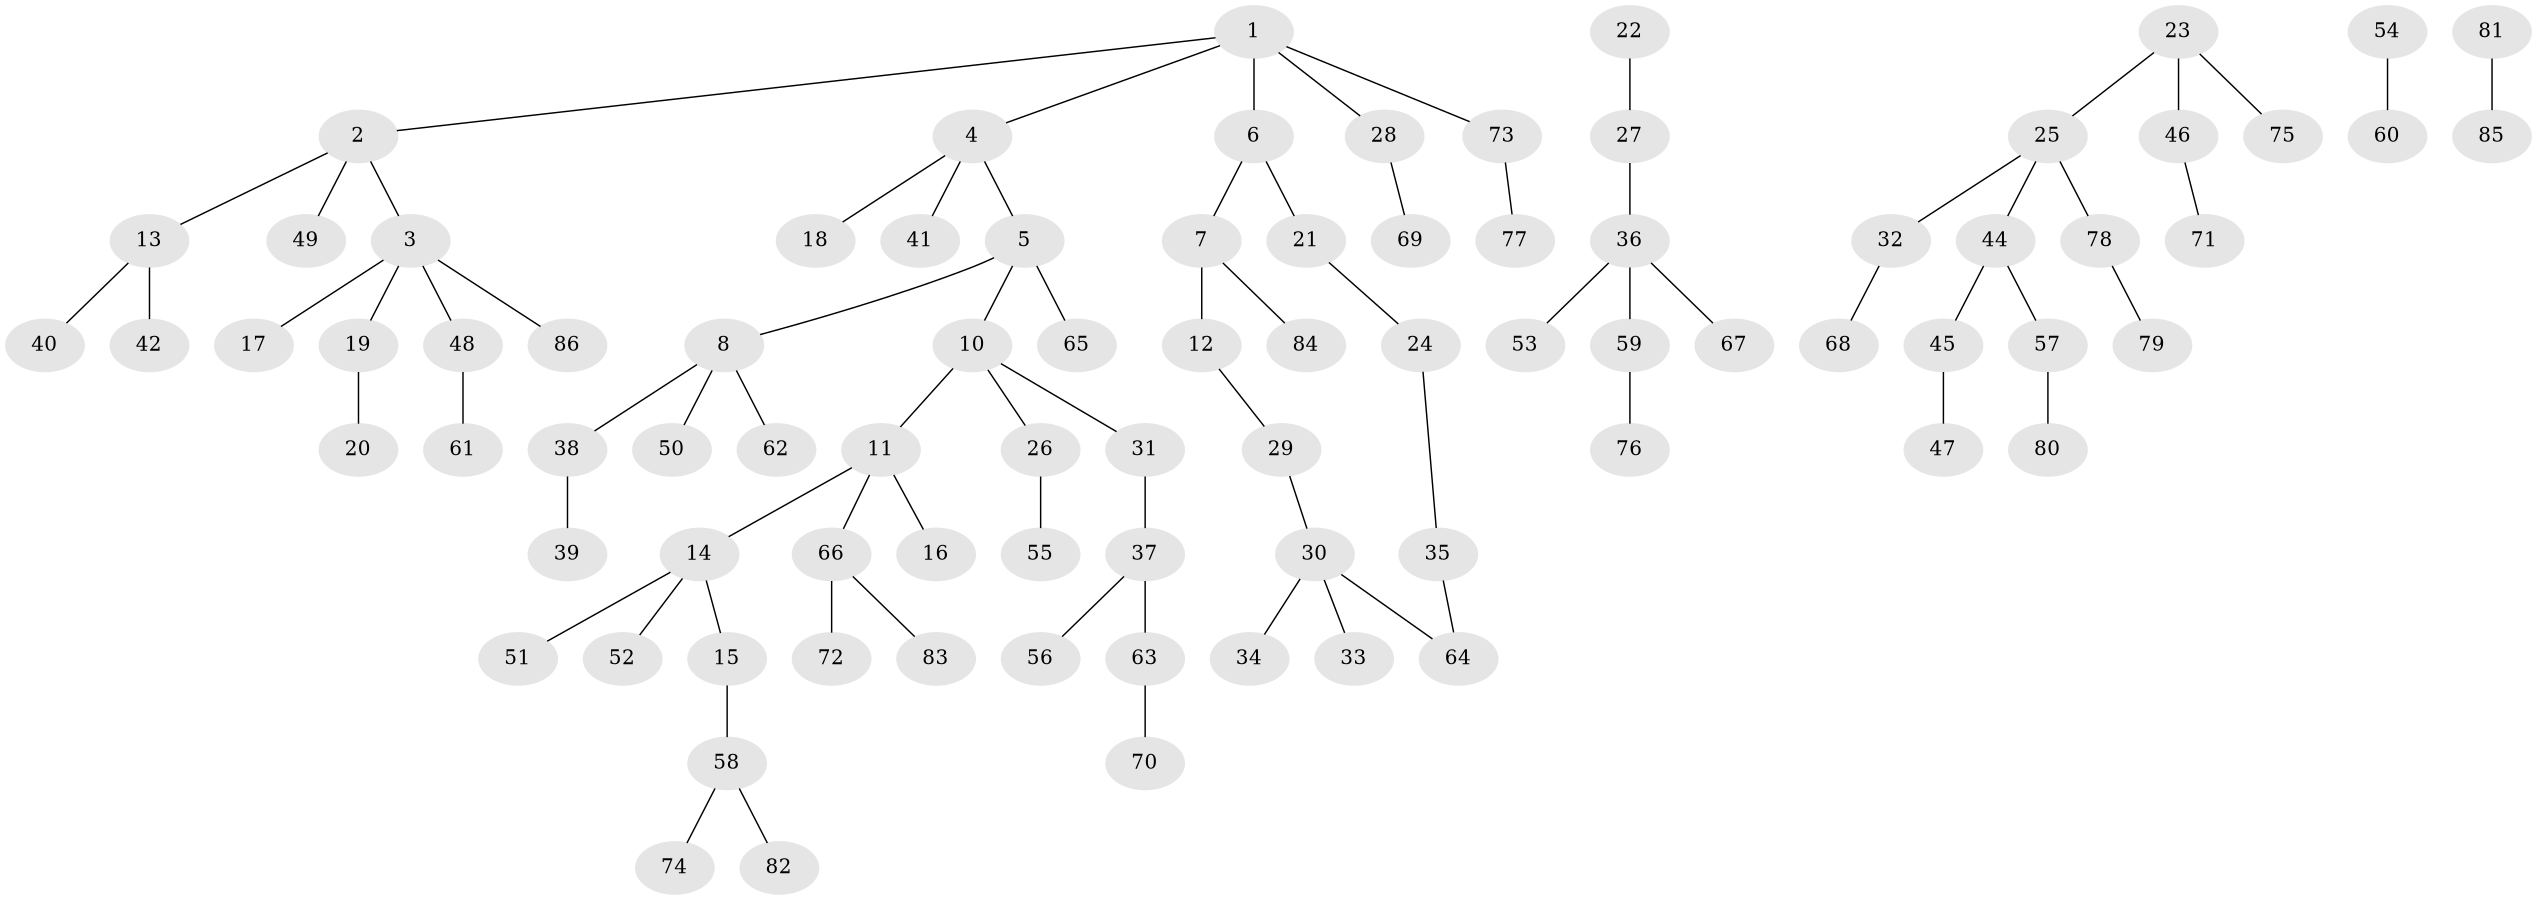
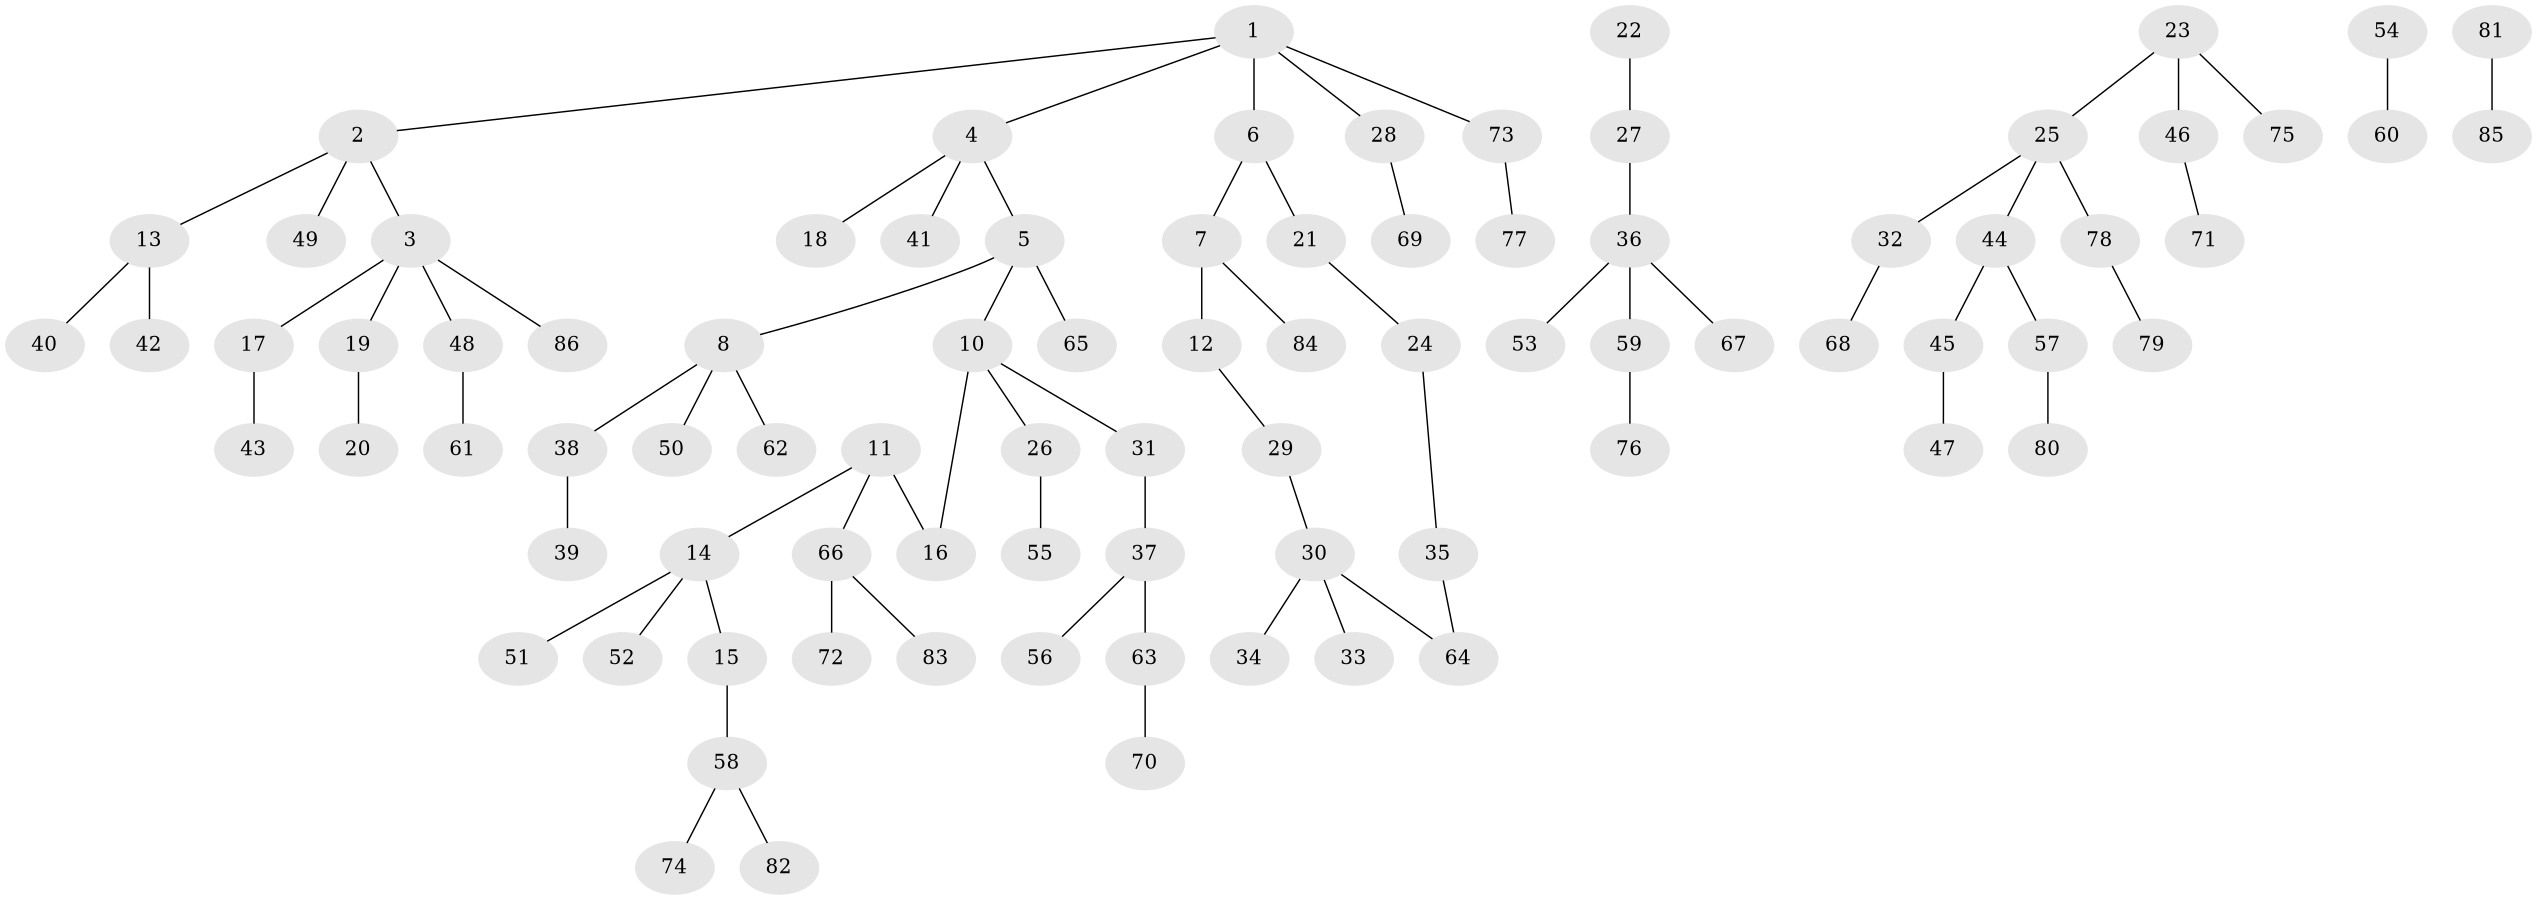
  graph {
    node [color=gray90 style=filled]
    1
    2
    4
    6
    28
    73
    3
    13
    49
    5
    18
    41
    7
    21
    69
    77
    17
    19
    48
    86
    40
    42
+   43
    20
    61
    8
    10
    65
    38
    50
    62
    11
    26
    31
    12
    84
    24
    29
    39
    22
    27
    23
    25
    46
    75
    14
    16
    66
    55
    37
    15
    51
    52
    72
    83
    30
    58
    74
    82
    35
    36
    32
    44
    78
    71
    64
    68
    45
    57
    79
    53
    59
    67
    33
    34
    56
    63
    54
    60
    76
    70
    47
    80
    81
    85
    1 -- 2
    1 -- 4
    1 -- 6
    1 -- 28
    1 -- 73
    2 -- 3
    2 -- 13
    2 -- 49
    4 -- 5
    4 -- 18
    4 -- 41
    6 -- 7
    6 -- 21
    28 -- 69
    73 -- 77
    3 -- 17
    3 -- 19
    3 -- 48
    3 -- 86
    13 -- 40
    13 -- 42
    5 -- 8
    5 -- 10
    5 -- 65
    7 -- 12
    7 -- 84
    21 -- 24
+   17 -- 43
    19 -- 20
    48 -- 61
    8 -- 38
    8 -- 50
    8 -- 62
-   10 -- 11
+   10 -- 16
    10 -- 26
    10 -- 31
    38 -- 39
    11 -- 14
    11 -- 16
    11 -- 66
    26 -- 55
    31 -- 37
    12 -- 29
    24 -- 35
    29 -- 30
    22 -- 27
    27 -- 36
    23 -- 25
    23 -- 46
    23 -- 75
    25 -- 32
    25 -- 44
    25 -- 78
    46 -- 71
    14 -- 15
    14 -- 51
    14 -- 52
    66 -- 72
    66 -- 83
    37 -- 56
    37 -- 63
    15 -- 58
    30 -- 64
    30 -- 33
    30 -- 34
    58 -- 74
    58 -- 82
    35 -- 64
    36 -- 53
    36 -- 59
    36 -- 67
    32 -- 68
    44 -- 45
    44 -- 57
    78 -- 79
    45 -- 47
    57 -- 80
    59 -- 76
    63 -- 70
    54 -- 60
    81 -- 85
  }
